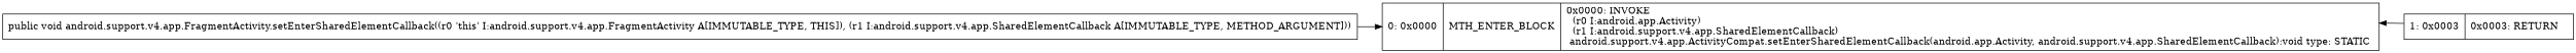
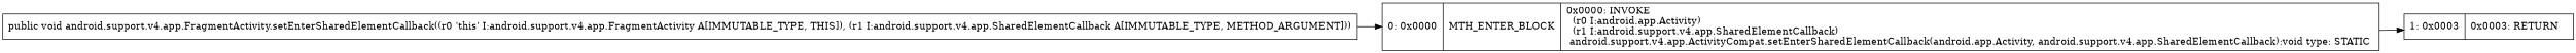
  digraph {
    rankdir=LR
    node [shape=record]
    n1 [label="{0\:\ 0x0000|MTH_ENTER_BLOCK\l|0x0000: INVOKE  \l  (r0 I:android.app.Activity)\l  (r1 I:android.support.v4.app.SharedElementCallback)\l android.support.v4.app.ActivityCompat.setEnterSharedElementCallback(android.app.Activity, android.support.v4.app.SharedElementCallback):void type: STATIC \l}"]
    n2 [label="{1\:\ 0x0003|0x0003: RETURN   \l}"]
    n3 [label="{public void android.support.v4.app.FragmentActivity.setEnterSharedElementCallback((r0 'this' I:android.support.v4.app.FragmentActivity A[IMMUTABLE_TYPE, THIS]), (r1 I:android.support.v4.app.SharedElementCallback A[IMMUTABLE_TYPE, METHOD_ARGUMENT])) }"]
-   n2 -> n1
+   n1 -> n2
    n3 -> n1
  }
